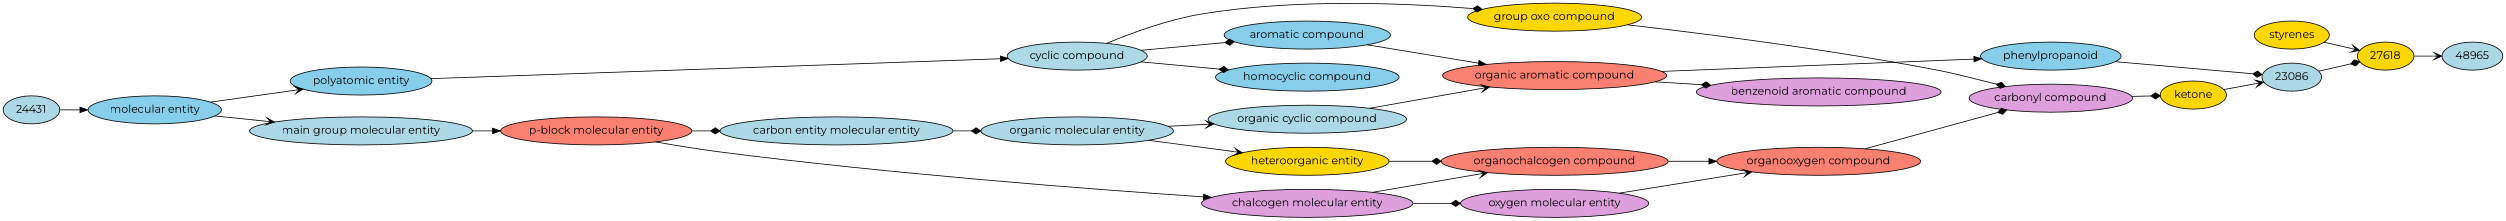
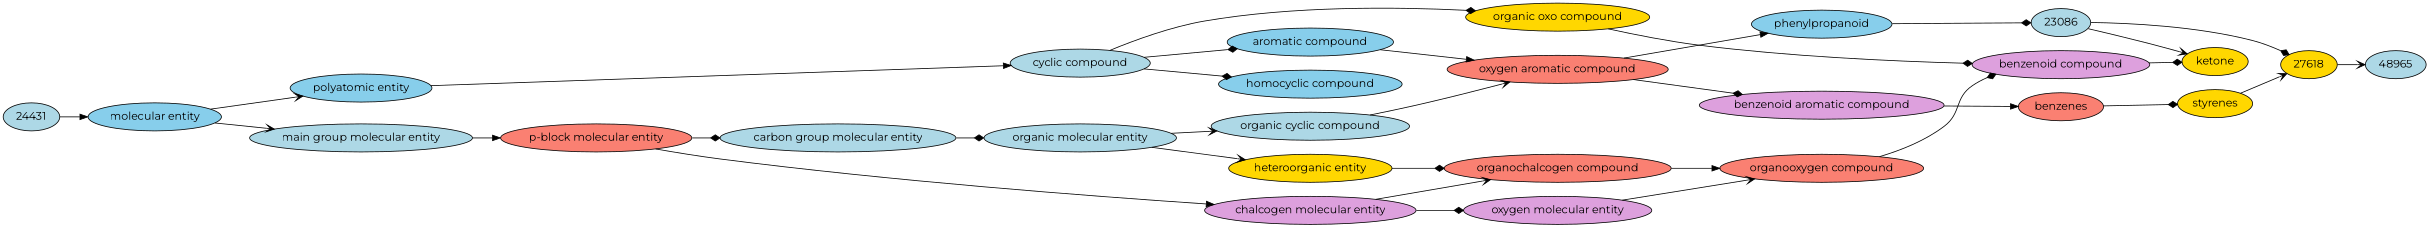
  digraph {
    fontname=Montserrat
    rankdir=LR
    node [fillcolor=lightblue fontname=Montserrat style=filled]
    edge [arrowhead=diamond fontname=Montserrat]
    n1 [label=48965]
    n2 [fillcolor=gold label=27618]
    n3 [fillcolor=gold label=styrenes]
    n4 [label=23086]
+   n5 [fillcolor=salmon label=benzenes]
    n6 [fillcolor=gold label=ketone]
    n7 [fillcolor=skyblue label=phenylpropanoid]
    n8 [fillcolor=plum label="benzenoid aromatic compound"]
-   n9 [fillcolor=plum label="carbonyl compound"]
-   n10 [fillcolor=salmon label="organic aromatic compound"]
-   n11 [fillcolor=gold label="group oxo compound"]
+   n9 [fillcolor=plum label="benzenoid compound"]
+   n10 [fillcolor=salmon label="oxygen aromatic compound"]
+   n11 [fillcolor=gold label="organic oxo compound"]
    n12 [fillcolor=salmon label="organooxygen compound"]
    n13 [label="organic cyclic compound"]
    n14 [fillcolor=skyblue label="aromatic compound"]
    n15 [fillcolor=skyblue label="homocyclic compound"]
    n16 [label="organic molecular entity"]
    n17 [fillcolor=gold label="heteroorganic entity"]
    n18 [fillcolor=salmon label="organochalcogen compound"]
    n19 [fillcolor=plum label="oxygen molecular entity"]
    n20 [label="cyclic compound"]
-   n21 [label="carbon entity molecular entity"]
+   n21 [label="carbon group molecular entity"]
    n22 [fillcolor=plum label="chalcogen molecular entity"]
    n23 [fillcolor=skyblue label="polyatomic entity"]
    n24 [fillcolor=salmon label="p-block molecular entity"]
    n25 [fillcolor=skyblue label="molecular entity"]
    n26 [label="main group molecular entity"]
    n27 [label=24431]
    n2 -> n1 [arrowhead=vee]
    n3 -> n2 [arrowhead=vee]
    n4 -> n2
-   n6 -> n4 [arrowhead=vee]
+   n5 -> n3
+   n4 -> n6 [arrowhead=vee]
    n7 -> n4
+   n8 -> n5 [arrowhead=normal]
    n9 -> n6
    n10 -> n7 [arrowhead=normal]
    n10 -> n8
    n11 -> n9
    n12 -> n9
    n13 -> n10 [arrowhead=vee]
    n14 -> n10 [arrowhead=normal]
    n16 -> n13 [arrowhead=vee]
    n16 -> n17 [arrowhead=vee]
    n17 -> n18
    n18 -> n12 [arrowhead=normal]
    n19 -> n12 [arrowhead=vee]
    n20 -> n11
    n20 -> n14
    n20 -> n15
    n21 -> n16
    n22 -> n18 [arrowhead=vee]
    n22 -> n19
    n23 -> n20 [arrowhead=normal]
    n24 -> n21
    n24 -> n22 [arrowhead=normal]
    n25 -> n23 [arrowhead=vee]
    n25 -> n26 [arrowhead=vee]
    n26 -> n24 [arrowhead=normal]
    n27 -> n25 [arrowhead=normal]
  }
